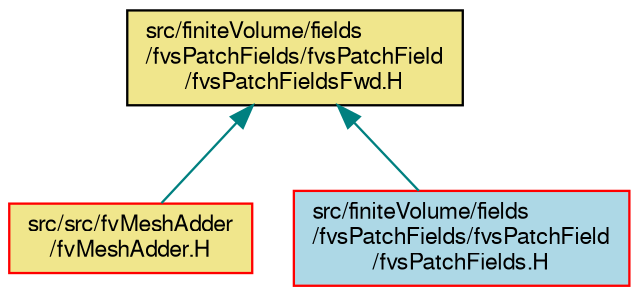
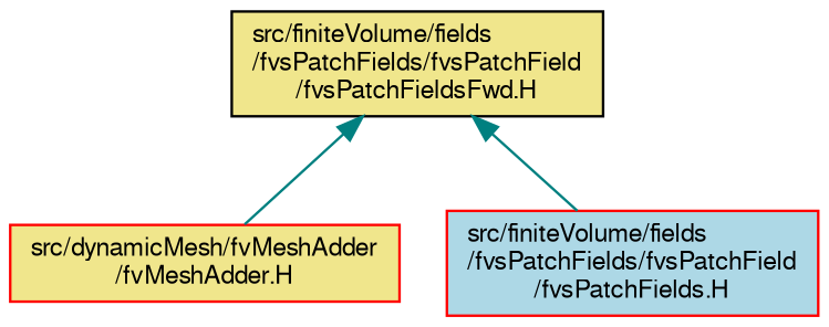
  digraph {
    node [color=red fillcolor=khaki fontname=FreeSans fontsize=10 shape=record style=filled]
    edge [color=teal dir=back fontname=FreeSans fontsize=10 labelfontname=FreeSans labelfontsize=10 style=solid]
    n1 [color=black fontcolor=black height=0.2 label="src/finiteVolume/fields\l/fvsPatchFields/fvsPatchField\l/fvsPatchFieldsFwd.H" width=0.4]
-   n2 [height=0.2 label="src/src/fvMeshAdder\l/fvMeshAdder.H" width=0.4]
+   n2 [height=0.2 label="src/dynamicMesh/fvMeshAdder\l/fvMeshAdder.H" width=0.4]
    n3 [height=0.2 label="src/finiteVolume/fields\l/fvsPatchFields/fvsPatchField\l/fvsPatchFields.H" width=0.4 fillcolor=lightblue]
    n1 -> n2
    n1 -> n3
  }
